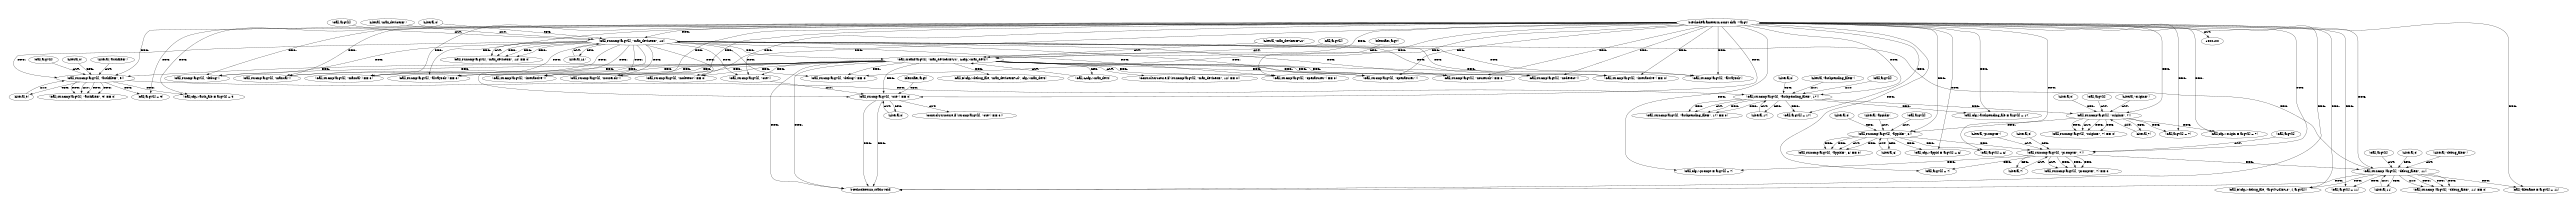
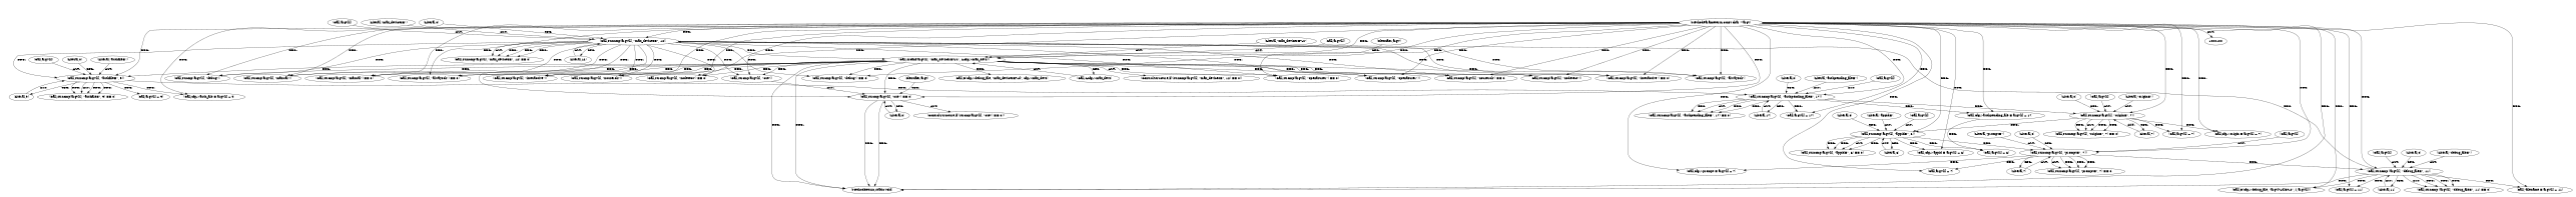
  digraph {
    n1 [label="(Call,strcmp(argv[i], \"cue\") == 0)"]
    n2 [label="(ControlStructure,if (strcmp(argv[i], \"cue\") == 0))"]
    n3 [label="(MethodReturn,static void)"]
    n4 [label="(Literal,0)"]
    n5 [label="(MethodParameterIn,const char **argv)"]
    n6 [label="(Call,strncmp(argv[i], \"max_devices=\", 12))"]
    n7 [label="(Call,strncmp (argv[i], \"debug_file=\", 11))"]
    n8 [label="(Call,strncmp(argv[i], \"prompt=\", 7))"]
    n9 [label="(Call,strncmp(argv[i], \"appid=\", 6))"]
    n10 [label="(Call,strncmp(argv[i], \"origin=\", 7))"]
    n11 [label="(Call,strncmp(argv[i], \"authpending_file=\", 17))"]
    n12 [label="(Call,strncmp(argv[i], \"authfile=\", 9))"]
    n13 [label="(Call,sscanf(argv[i], \"max_devices=%u\", &cfg->max_devs))"]
    n14 [label="(Call,strcmp(argv[i], \"debug\"))"]
    n15 [label="(Call,cfg->prompt = argv[i] + 7)"]
    n16 [label="(Call,strcmp(argv[i], \"interactive\"))"]
    n17 [label="(Call,strcmp(argv[i], \"debug\") == 0)"]
    n18 [label="(Call,argv[i] + 9)"]
    n19 [label="(Call,strcmp(argv[i], \"openasuser\"))"]
    n20 [label="(Call,D(cfg->debug_file, \"argv[%d]=%s\", i, argv[i]))"]
    n21 [label="(Call,argv[i] + 11)"]
    n22 [label="(Call,strcmp(argv[i], \"cue\"))"]
    n23 [label="(Call,strcmp(argv[i], \"nouserok\") == 0)"]
    n24 [label="(Call,cfg->auth_file = argv[i] + 9)"]
    n25 [label="(Call,strcmp(argv[i], \"manual\"))"]
    n26 [label="(Call,strcmp(argv[i], \"manual\") == 0)"]
    n27 [label="(Call,strcmp(argv[i], \"alwaysok\") == 0)"]
    n28 [label="(Call,strcmp(argv[i], \"nouserok\"))"]
    n29 [label="(Call,argv[i] + 17)"]
    n30 [label="(Call,argv[i] + 7)"]
    n31 [label="(Call,argv[i] + 6)"]
    n32 [label="(Call,cfg->origin = argv[i] + 7)"]
    n33 [label="(Call,argv[i] + 7)"]
    n34 [label="(Call,strcmp(argv[i], \"nodetect\") == 0)"]
    n35 [label="(Call,strcmp(argv[i], \"openasuser\") == 0)"]
    n36 [label="(Call,cfg->appid = argv[i] + 6)"]
    n37 [label="(Call,strcmp(argv[i], \"nodetect\"))"]
    n38 [label="(Call,strcmp(argv[i], \"interactive\") == 0)"]
    n39 [label="(Call,cfg->authpending_file = argv[i] + 17)"]
    n40 [label="(Call,*filename = argv[i] + 11)"]
    n41 [label="(Call,strcmp(argv[i], \"alwaysok\"))"]
    1000100
    n43 [label="(Call,strncmp(argv[i], \"max_devices=\", 12) == 0)"]
    n44 [label="(Literal,12)"]
    n45 [label="(Literal,11)"]
    n46 [label="(Call,strncmp (argv[i], \"debug_file=\", 11) == 0)"]
    n47 [label="(Literal,7)"]
    n48 [label="(Call,strncmp(argv[i], \"prompt=\", 7) == 0)"]
    n49 [label="(Call,strncmp(argv[i], \"appid=\", 6) == 0)"]
    n50 [label="(Literal,6)"]
    n51 [label="(Literal,7)"]
    n52 [label="(Call,strncmp(argv[i], \"origin=\", 7) == 0)"]
    n53 [label="(Literal,17)"]
    n54 [label="(Call,strncmp(argv[i], \"authpending_file=\", 17) == 0)"]
    n55 [label="(Literal,9)"]
    n56 [label="(Call,strncmp(argv[i], \"authfile=\", 9) == 0)"]
    n57 [label="(Call,&cfg->max_devs)"]
    n58 [label="(ControlStructure,if (strncmp(argv[i], \"max_devices=\", 12) == 0))"]
    n59 [label="(Call,D(cfg->debug_file, \"max_devices=%d\", cfg->max_devs))"]
    n60 [label="(Call,argv[i])"]
    n61 [label="(Literal,\"prompt=\")"]
    n62 [label="(Literal,\"authfile=\")"]
    n63 [label="(Literal,\"max_devices=%u\")"]
    n64 [label="(Call,argv[i])"]
    n65 [label="(Call,argv[i])"]
    n66 [label="(Literal,\"authpending_file=\")"]
    n67 [label="(Call,argv[i])"]
    n68 [label="(Call,argv[i])"]
    n69 [label="(Literal,0)"]
    n70 [label="(Call,argv[i])"]
    n71 [label="(Literal,0)"]
    n72 [label="(Identifier,argv)"]
    n73 [label="(Literal,\"appid=\")"]
    n74 [label="(Literal,0)"]
    n75 [label="(Call,argv[i])"]
    n76 [label="(Literal,0)"]
    n77 [label="(Literal,0)"]
    n78 [label="(Call,argv[i])"]
    n79 [label="(Identifier,argv)"]
    n80 [label="(Literal,\"origin=\")"]
    n81 [label="(Literal,0)"]
    n82 [label="(Literal,0)"]
    n83 [label="(Literal,\"debug_file=\")"]
    n84 [label="(Literal,\"max_devices=\")"]
    n1 -> n2 [label="AST: "]
    n1 -> n3 [label="DDG: "]
    n1 -> n3 [label="DDG: "]
    n1 -> n4 [label="CFG: "]
    n4 -> n1 [label="AST: "]
    n5 -> n1 [label="DDG: "]
    n5 -> n3 [label="DDG: "]
    n5 -> n6 [label="DDG: "]
    n5 -> n7 [label="DDG: "]
    n5 -> n8 [label="DDG: "]
    n5 -> n9 [label="DDG: "]
    n5 -> n10 [label="DDG: "]
    n5 -> n11 [label="DDG: "]
    n5 -> n12 [label="DDG: "]
    n5 -> n13 [label="DDG: "]
    n5 -> n14 [label="DDG: "]
    n5 -> n15 [label="DDG: "]
    n5 -> n16 [label="DDG: "]
    n5 -> n17 [label="DDG: "]
-   n5 -> n18 [label="DDG: "]
    n5 -> n19 [label="DDG: "]
    n5 -> n20 [label="DDG: "]
    n5 -> n21 [label="DDG: "]
    n5 -> n22 [label="DDG: "]
    n5 -> n23 [label="DDG: "]
    n5 -> n24 [label="DDG: "]
    n5 -> n25 [label="DDG: "]
    n5 -> n26 [label="DDG: "]
    n5 -> n27 [label="DDG: "]
    n5 -> n28 [label="DDG: "]
    n5 -> n29 [label="DDG: "]
    n5 -> n30 [label="DDG: "]
-   n5 -> n31 [label="DDG: "]
+   n39 -> n31 [label="DDG: "]
    n5 -> n32 [label="DDG: "]
    n5 -> n33 [label="DDG: "]
    n5 -> n34 [label="DDG: "]
    n5 -> n35 [label="DDG: "]
    n5 -> n36 [label="DDG: "]
    n5 -> n37 [label="DDG: "]
    n5 -> n38 [label="DDG: "]
    n5 -> n39 [label="DDG: "]
    n5 -> n40 [label="DDG: "]
    n5 -> n41 [label="DDG: "]
    n5 -> 1000100 [label="AST: "]
    n6 -> n1 [label="DDG: "]
    n6 -> n12 [label="DDG: "]
    n6 -> n13 [label="DDG: "]
    n6 -> n14 [label="DDG: "]
    n6 -> n16 [label="DDG: "]
    n6 -> n17 [label="DDG: "]
    n6 -> n19 [label="DDG: "]
    n6 -> n22 [label="DDG: "]
    n6 -> n23 [label="DDG: "]
    n6 -> n25 [label="DDG: "]
    n6 -> n26 [label="DDG: "]
    n6 -> n27 [label="DDG: "]
    n6 -> n28 [label="DDG: "]
    n6 -> n34 [label="DDG: "]
    n6 -> n35 [label="DDG: "]
    n6 -> n37 [label="DDG: "]
    n6 -> n38 [label="DDG: "]
    n6 -> n41 [label="DDG: "]
    n6 -> n43 [label="AST: "]
    n6 -> n43 [label="DDG: "]
    n6 -> n43 [label="DDG: "]
    n6 -> n43 [label="DDG: "]
    n6 -> n44 [label="CFG: "]
    n7 -> n3 [label="DDG: "]
    n7 -> n6 [label="DDG: "]
    n7 -> n20 [label="DDG: "]
    n7 -> n21 [label="DDG: "]
    n7 -> n40 [label="DDG: "]
    n7 -> n45 [label="CFG: "]
    n7 -> n46 [label="AST: "]
    n7 -> n46 [label="DDG: "]
    n7 -> n46 [label="DDG: "]
    n7 -> n46 [label="DDG: "]
    n8 -> n7 [label="DDG: "]
    n8 -> n15 [label="DDG: "]
    n8 -> n30 [label="DDG: "]
    n8 -> n47 [label="CFG: "]
    n8 -> n48 [label="AST: "]
    n8 -> n48 [label="DDG: "]
    n8 -> n48 [label="DDG: "]
    n8 -> n48 [label="DDG: "]
    n9 -> n8 [label="DDG: "]
    n9 -> n31 [label="DDG: "]
    n9 -> n36 [label="DDG: "]
    n9 -> n49 [label="AST: "]
    n9 -> n49 [label="DDG: "]
    n9 -> n49 [label="DDG: "]
    n9 -> n49 [label="DDG: "]
    n9 -> n50 [label="CFG: "]
    n10 -> n9 [label="DDG: "]
    n10 -> n32 [label="DDG: "]
    n10 -> n33 [label="DDG: "]
    n10 -> n51 [label="CFG: "]
    n10 -> n52 [label="AST: "]
    n10 -> n52 [label="DDG: "]
    n10 -> n52 [label="DDG: "]
    n10 -> n52 [label="DDG: "]
    n11 -> n10 [label="DDG: "]
    n11 -> n29 [label="DDG: "]
    n11 -> n39 [label="DDG: "]
    n11 -> n53 [label="CFG: "]
    n11 -> n54 [label="AST: "]
    n11 -> n54 [label="DDG: "]
    n11 -> n54 [label="DDG: "]
    n11 -> n54 [label="DDG: "]
    n12 -> n11 [label="DDG: "]
    n12 -> n18 [label="DDG: "]
    n12 -> n24 [label="DDG: "]
    n12 -> n55 [label="CFG: "]
    n12 -> n56 [label="AST: "]
    n12 -> n56 [label="DDG: "]
    n12 -> n56 [label="DDG: "]
    n12 -> n56 [label="DDG: "]
    n13 -> n1 [label="DDG: "]
    n13 -> n3 [label="DDG: "]
    n13 -> n3 [label="DDG: "]
    n13 -> n12 [label="DDG: "]
    n13 -> n14 [label="DDG: "]
    n13 -> n16 [label="DDG: "]
    n13 -> n17 [label="DDG: "]
    n13 -> n19 [label="DDG: "]
    n13 -> n22 [label="DDG: "]
    n13 -> n23 [label="DDG: "]
    n13 -> n25 [label="DDG: "]
    n13 -> n26 [label="DDG: "]
    n13 -> n27 [label="DDG: "]
    n13 -> n28 [label="DDG: "]
    n13 -> n34 [label="DDG: "]
    n13 -> n35 [label="DDG: "]
    n13 -> n37 [label="DDG: "]
    n13 -> n38 [label="DDG: "]
    n13 -> n41 [label="DDG: "]
    n13 -> n57 [label="CFG: "]
    n13 -> n58 [label="AST: "]
    n13 -> n59 [label="DDG: "]
    n22 -> n1 [label="AST: "]
    n44 -> n6 [label="AST: "]
    n45 -> n7 [label="AST: "]
    n47 -> n8 [label="AST: "]
    n50 -> n9 [label="AST: "]
    n51 -> n10 [label="AST: "]
    n53 -> n11 [label="AST: "]
    n55 -> n12 [label="AST: "]
    n57 -> n13 [label="AST: "]
    n60 -> n8 [label="AST: "]
    n61 -> n8 [label="AST: "]
    n62 -> n12 [label="AST: "]
    n63 -> n13 [label="AST: "]
    n64 -> n13 [label="AST: "]
    n65 -> n10 [label="AST: "]
    n66 -> n11 [label="AST: "]
    n67 -> n9 [label="AST: "]
    n68 -> n7 [label="AST: "]
    n69 -> n9 [label="CFG: "]
    n70 -> n11 [label="AST: "]
    n71 -> n11 [label="CFG: "]
    n72 -> n1 [label="CFG: "]
    n73 -> n9 [label="AST: "]
    n74 -> n7 [label="CFG: "]
    n75 -> n12 [label="AST: "]
    n76 -> n12 [label="CFG: "]
    n77 -> n6 [label="CFG: "]
    n78 -> n6 [label="AST: "]
    n79 -> n13 [label="CFG: "]
    n80 -> n10 [label="AST: "]
    n81 -> n8 [label="CFG: "]
    n82 -> n10 [label="CFG: "]
    n83 -> n7 [label="AST: "]
    n84 -> n6 [label="AST: "]
  }
